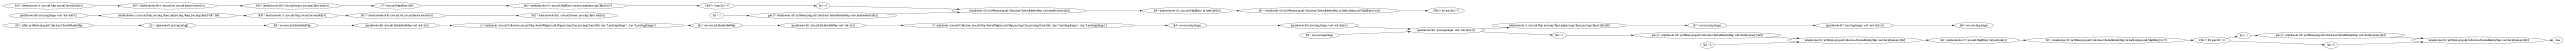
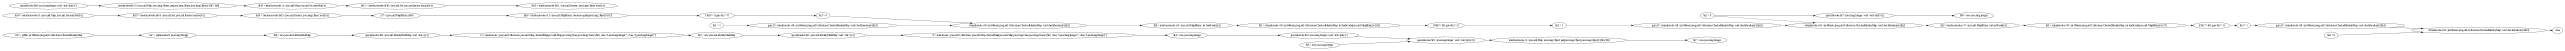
  digraph {
    fontname="Liberation Serif"
    rankdir=LR
    node [fontname="Liberation Serif"]
    edge [fontname="Liberation Serif"]
    "r18 := @this: jsr166tests.jtreg.util.Collections.CheckedIdentityMap"
    "r22 := @parameter0: java.lang.String[]"
    "$r0 = new java.util.IdentityHashMap"
    "specialinvoke $r0.<java.util.IdentityHashMap: void <init>()>()"
    "r1 = staticinvoke <java.util.Collections: java.util.Map checkedMap(java.util.Map,java.lang.Class,java.lang.Class)>($r0, class \"Ljava/lang/Integer;\", class \"Ljava/lang/Integer;\")"
    "$r2 = new java.util.IdentityHashMap"
    "specialinvoke $r2.<java.util.IdentityHashMap: void <init>()>()"
    "r3 = staticinvoke <java.util.Collections: java.util.Map checkedMap(java.util.Map,java.lang.Class,java.lang.Class)>($r2, class \"Ljava/lang/Integer;\", class \"Ljava/lang/Integer;\")"
    "$r4 = new java.lang.Integer"
    "specialinvoke $r4.<java.lang.Integer: void <init>(int)>(1)"
    "specialinvoke $r5.<java.lang.Integer: void <init>(int)>(1)"
    "$r5 = new java.lang.Integer"
    "interfaceinvoke r1.<java.util.Map: java.lang.Object put(java.lang.Object,java.lang.Object)>($r4, $r5)"
    "$r7 = new java.lang.Integer"
    "specialinvoke $r7.<java.lang.Integer: void <init>(int)>(1)"
    "$r8 = new java.lang.Integer"
    "specialinvoke $r8.<java.lang.Integer: void <init>(int)>(1)"
    "interfaceinvoke r3.<java.util.Map: java.lang.Object put(java.lang.Object,java.lang.Object)>($r7, $r8)"
    "$r10 = interfaceinvoke r1.<java.util.Map: java.util.Set entrySet()>()"
    "$r11 = interfaceinvoke $r10.<java.util.Set: java.util.Iterator iterator()>()"
    "$r12 = interfaceinvoke $r11.<java.util.Iterator: java.lang.Object next()>()"
    "$r14 = interfaceinvoke r3.<java.util.Map: java.util.Set entrySet()>()"
    "$r15 = interfaceinvoke $r14.<java.util.Set: java.util.Iterator iterator()>()"
    "$r16 = interfaceinvoke $r15.<java.util.Iterator: java.lang.Object next()>()"
    "r17 = (java.util.Map$Entry) $r16"
    "$z0 = interfaceinvoke r13.<java.util.Map$Entry: boolean equals(java.lang.Object)>(r17)"
    "if $z0 != 0 goto $z1 = 0"
    "$z1 = 0"
    "$z1 = 1"
    "goto [?= virtualinvoke r18.<jsr166tests.jtreg.util.Collections.CheckedIdentityMap: void check(boolean)>($z1)]"
    "virtualinvoke r18.<jsr166tests.jtreg.util.Collections.CheckedIdentityMap: void check(boolean)>($z1)"
    "$i0 = interfaceinvoke r13.<java.util.Map$Entry: int hashCode()>()"
    "$i1 = virtualinvoke r18.<jsr166tests.jtreg.util.Collections.CheckedIdentityMap: int hashCode(java.util.Map$Entry)>(r13)"
    "if $i0 != $i1 goto $z2 = 0"
    "$z2 = 1"
    "goto [?= virtualinvoke r18.<jsr166tests.jtreg.util.Collections.CheckedIdentityMap: void check(boolean)>($z2)]"
    "$z2 = 0"
    "virtualinvoke r18.<jsr166tests.jtreg.util.Collections.CheckedIdentityMap: void check(boolean)>($z2)"
    "$i2 = interfaceinvoke r17.<java.util.Map$Entry: int hashCode()>()"
    "$i3 = virtualinvoke r18.<jsr166tests.jtreg.util.Collections.CheckedIdentityMap: int hashCode(java.util.Map$Entry)>(r17)"
    "if $i2 != $i3 goto $z3 = 0"
    "$z3 = 1"
    "$z3 = 0"
    "goto [?= virtualinvoke r18.<jsr166tests.jtreg.util.Collections.CheckedIdentityMap: void check(boolean)>($z3)]"
    "virtualinvoke r18.<jsr166tests.jtreg.util.Collections.CheckedIdentityMap: void check(boolean)>($z3)"
    n46 [label=class]
    "r18 := @this: jsr166tests.jtreg.util.Collections.CheckedIdentityMap" -> "r22 := @parameter0: java.lang.String[]"
    "r22 := @parameter0: java.lang.String[]" -> "$r0 = new java.util.IdentityHashMap"
    "$r0 = new java.util.IdentityHashMap" -> "specialinvoke $r0.<java.util.IdentityHashMap: void <init>()>()"
    "specialinvoke $r0.<java.util.IdentityHashMap: void <init>()>()" -> "r1 = staticinvoke <java.util.Collections: java.util.Map checkedMap(java.util.Map,java.lang.Class,java.lang.Class)>($r0, class \"Ljava/lang/Integer;\", class \"Ljava/lang/Integer;\")"
    "r1 = staticinvoke <java.util.Collections: java.util.Map checkedMap(java.util.Map,java.lang.Class,java.lang.Class)>($r0, class \"Ljava/lang/Integer;\", class \"Ljava/lang/Integer;\")" -> "$r2 = new java.util.IdentityHashMap"
    "$r2 = new java.util.IdentityHashMap" -> "specialinvoke $r2.<java.util.IdentityHashMap: void <init>()>()"
    "specialinvoke $r2.<java.util.IdentityHashMap: void <init>()>()" -> "r3 = staticinvoke <java.util.Collections: java.util.Map checkedMap(java.util.Map,java.lang.Class,java.lang.Class)>($r2, class \"Ljava/lang/Integer;\", class \"Ljava/lang/Integer;\")"
    "r3 = staticinvoke <java.util.Collections: java.util.Map checkedMap(java.util.Map,java.lang.Class,java.lang.Class)>($r2, class \"Ljava/lang/Integer;\", class \"Ljava/lang/Integer;\")" -> "$r4 = new java.lang.Integer"
    "$r4 = new java.lang.Integer" -> "specialinvoke $r4.<java.lang.Integer: void <init>(int)>(1)"
    "specialinvoke $r4.<java.lang.Integer: void <init>(int)>(1)" -> "specialinvoke $r5.<java.lang.Integer: void <init>(int)>(1)"
    "specialinvoke $r5.<java.lang.Integer: void <init>(int)>(1)" -> "interfaceinvoke r1.<java.util.Map: java.lang.Object put(java.lang.Object,java.lang.Object)>($r4, $r5)"
    "$r5 = new java.lang.Integer" -> "specialinvoke $r5.<java.lang.Integer: void <init>(int)>(1)"
    "interfaceinvoke r1.<java.util.Map: java.lang.Object put(java.lang.Object,java.lang.Object)>($r4, $r5)" -> "$r7 = new java.lang.Integer"
-   "$r7 = new java.lang.Integer" -> "specialinvoke $r7.<java.lang.Integer: void <init>(int)>(1)"
+   "$z2 = 0" -> "specialinvoke $r7.<java.lang.Integer: void <init>(int)>(1)"
    "specialinvoke $r7.<java.lang.Integer: void <init>(int)>(1)" -> "$r8 = new java.lang.Integer"
    "specialinvoke $r8.<java.lang.Integer: void <init>(int)>(1)" -> "interfaceinvoke r3.<java.util.Map: java.lang.Object put(java.lang.Object,java.lang.Object)>($r7, $r8)"
    "interfaceinvoke r3.<java.util.Map: java.lang.Object put(java.lang.Object,java.lang.Object)>($r7, $r8)" -> "$r10 = interfaceinvoke r1.<java.util.Map: java.util.Set entrySet()>()"
    "$r10 = interfaceinvoke r1.<java.util.Map: java.util.Set entrySet()>()" -> "$r11 = interfaceinvoke $r10.<java.util.Set: java.util.Iterator iterator()>()"
    "$r11 = interfaceinvoke $r10.<java.util.Set: java.util.Iterator iterator()>()" -> "$r12 = interfaceinvoke $r11.<java.util.Iterator: java.lang.Object next()>()"
    "$r14 = interfaceinvoke r3.<java.util.Map: java.util.Set entrySet()>()" -> "$r15 = interfaceinvoke $r14.<java.util.Set: java.util.Iterator iterator()>()"
    "$r15 = interfaceinvoke $r14.<java.util.Set: java.util.Iterator iterator()>()" -> "$r16 = interfaceinvoke $r15.<java.util.Iterator: java.lang.Object next()>()"
    "$r16 = interfaceinvoke $r15.<java.util.Iterator: java.lang.Object next()>()" -> "r17 = (java.util.Map$Entry) $r16"
    "r17 = (java.util.Map$Entry) $r16" -> "$z0 = interfaceinvoke r13.<java.util.Map$Entry: boolean equals(java.lang.Object)>(r17)"
    "$z0 = interfaceinvoke r13.<java.util.Map$Entry: boolean equals(java.lang.Object)>(r17)" -> "if $z0 != 0 goto $z1 = 0"
    "if $z0 != 0 goto $z1 = 0" -> "$z1 = 0"
    "$z1 = 0" -> "virtualinvoke r18.<jsr166tests.jtreg.util.Collections.CheckedIdentityMap: void check(boolean)>($z1)"
    "$z1 = 1" -> "goto [?= virtualinvoke r18.<jsr166tests.jtreg.util.Collections.CheckedIdentityMap: void check(boolean)>($z1)]"
    "goto [?= virtualinvoke r18.<jsr166tests.jtreg.util.Collections.CheckedIdentityMap: void check(boolean)>($z1)]" -> "virtualinvoke r18.<jsr166tests.jtreg.util.Collections.CheckedIdentityMap: void check(boolean)>($z1)"
    "virtualinvoke r18.<jsr166tests.jtreg.util.Collections.CheckedIdentityMap: void check(boolean)>($z1)" -> "$i0 = interfaceinvoke r13.<java.util.Map$Entry: int hashCode()>()"
    "$i0 = interfaceinvoke r13.<java.util.Map$Entry: int hashCode()>()" -> "$i1 = virtualinvoke r18.<jsr166tests.jtreg.util.Collections.CheckedIdentityMap: int hashCode(java.util.Map$Entry)>(r13)"
    "$i1 = virtualinvoke r18.<jsr166tests.jtreg.util.Collections.CheckedIdentityMap: int hashCode(java.util.Map$Entry)>(r13)" -> "if $i0 != $i1 goto $z2 = 0"
-   "specialinvoke $r5.<java.lang.Integer: void <init>(int)>(1)" -> "$z2 = 1"
+   "if $i0 != $i1 goto $z2 = 0" -> "$z2 = 1"
    "$z2 = 1" -> "goto [?= virtualinvoke r18.<jsr166tests.jtreg.util.Collections.CheckedIdentityMap: void check(boolean)>($z2)]"
    "goto [?= virtualinvoke r18.<jsr166tests.jtreg.util.Collections.CheckedIdentityMap: void check(boolean)>($z2)]" -> "virtualinvoke r18.<jsr166tests.jtreg.util.Collections.CheckedIdentityMap: void check(boolean)>($z2)"
    "$z2 = 0" -> "virtualinvoke r18.<jsr166tests.jtreg.util.Collections.CheckedIdentityMap: void check(boolean)>($z2)"
    "virtualinvoke r18.<jsr166tests.jtreg.util.Collections.CheckedIdentityMap: void check(boolean)>($z2)" -> "$i2 = interfaceinvoke r17.<java.util.Map$Entry: int hashCode()>()"
    "$i2 = interfaceinvoke r17.<java.util.Map$Entry: int hashCode()>()" -> "$i3 = virtualinvoke r18.<jsr166tests.jtreg.util.Collections.CheckedIdentityMap: int hashCode(java.util.Map$Entry)>(r17)"
    "$i3 = virtualinvoke r18.<jsr166tests.jtreg.util.Collections.CheckedIdentityMap: int hashCode(java.util.Map$Entry)>(r17)" -> "if $i2 != $i3 goto $z3 = 0"
    "if $i2 != $i3 goto $z3 = 0" -> "$z3 = 1"
-   "if $i2 != $i3 goto $z3 = 0" -> "$z3 = 0"
    "$z3 = 1" -> "goto [?= virtualinvoke r18.<jsr166tests.jtreg.util.Collections.CheckedIdentityMap: void check(boolean)>($z3)]"
    "$z3 = 0" -> "virtualinvoke r18.<jsr166tests.jtreg.util.Collections.CheckedIdentityMap: void check(boolean)>($z3)"
    "goto [?= virtualinvoke r18.<jsr166tests.jtreg.util.Collections.CheckedIdentityMap: void check(boolean)>($z3)]" -> "virtualinvoke r18.<jsr166tests.jtreg.util.Collections.CheckedIdentityMap: void check(boolean)>($z3)"
    "virtualinvoke r18.<jsr166tests.jtreg.util.Collections.CheckedIdentityMap: void check(boolean)>($z3)" -> n46
  }
